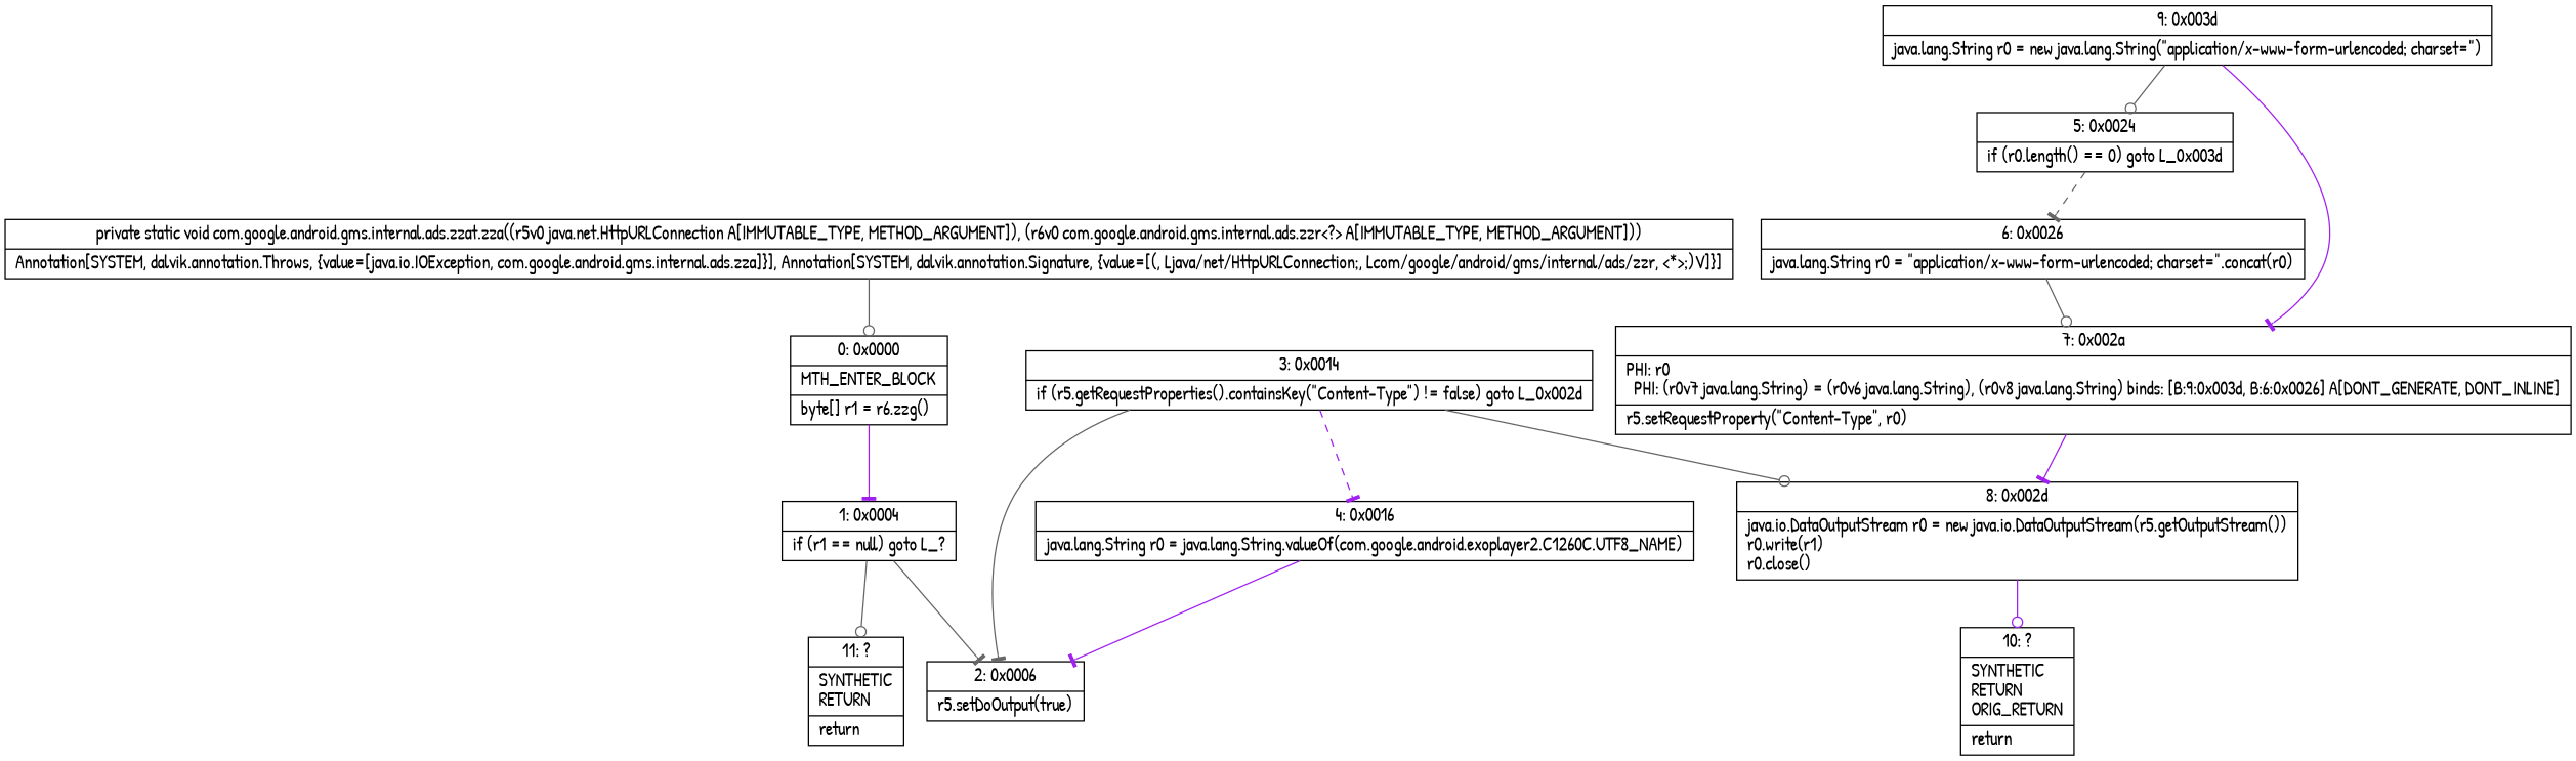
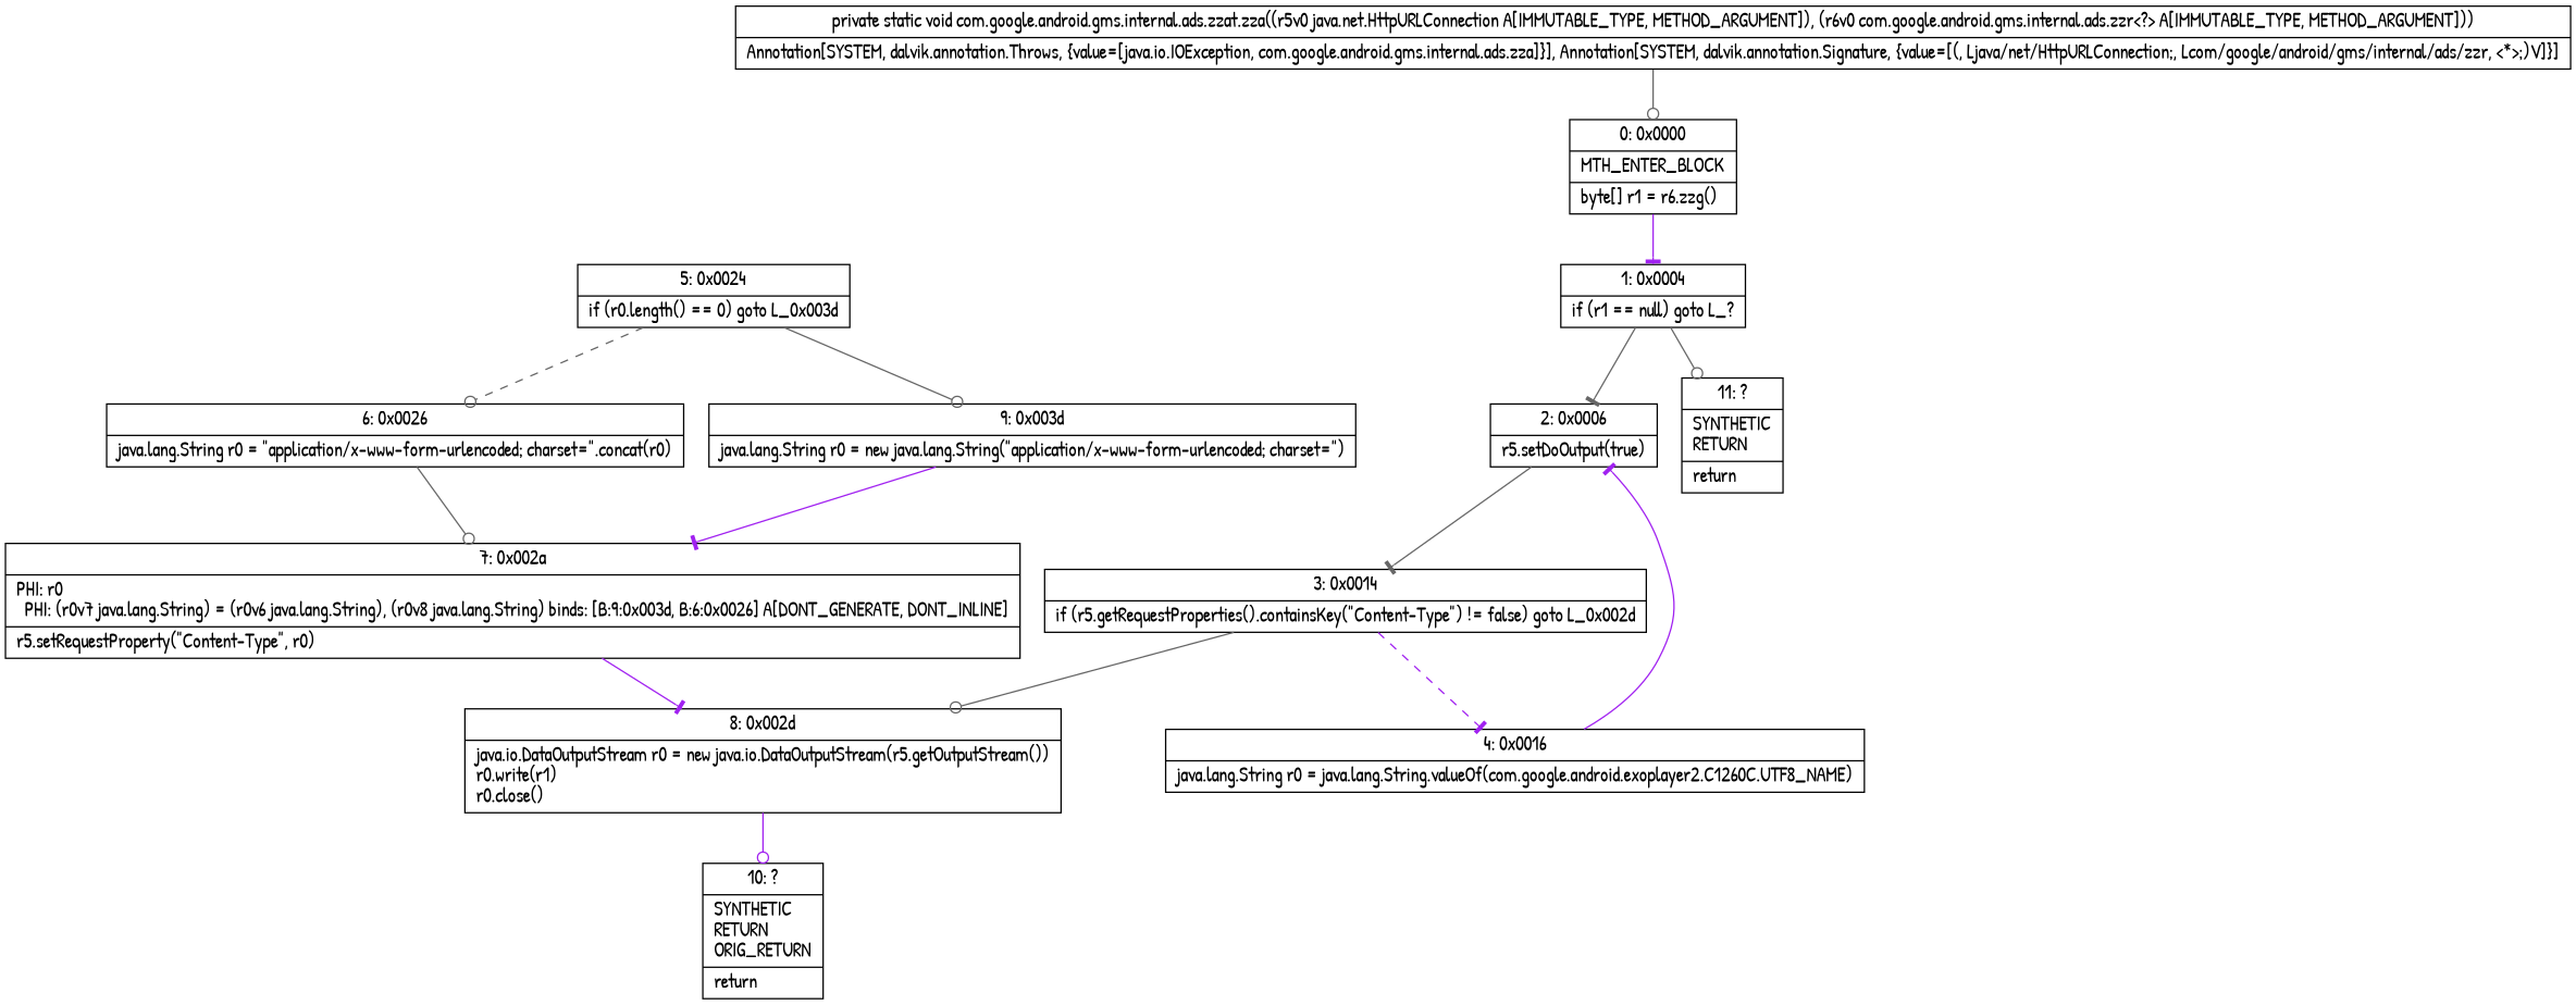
  digraph {
    fontname="Patrick Hand"
    node [fontname="Patrick Hand" shape=record]
    edge [arrowhead=tee color=gray40 fontname="Patrick Hand"]
    n1 [label="{0\:\ 0x0000|MTH_ENTER_BLOCK\l|byte[] r1 = r6.zzg()\l}"]
    n2 [label="{1\:\ 0x0004|if (r1 == null) goto L_?\l}"]
    n3 [label="{2\:\ 0x0006|r5.setDoOutput(true)\l}"]
    n4 [label="{11\:\ ?|SYNTHETIC\lRETURN\l|return\l}"]
    n5 [label="{3\:\ 0x0014|if (r5.getRequestProperties().containsKey(\"Content\-Type\") != false) goto L_0x002d\l}"]
    n6 [label="{4\:\ 0x0016|java.lang.String r0 = java.lang.String.valueOf(com.google.android.exoplayer2.C1260C.UTF8_NAME)\l}"]
    n7 [label="{8\:\ 0x002d|java.io.DataOutputStream r0 = new java.io.DataOutputStream(r5.getOutputStream())\lr0.write(r1)\lr0.close()\l}"]
    n8 [label="{10\:\ ?|SYNTHETIC\lRETURN\lORIG_RETURN\l|return\l}"]
    n9 [label="{5\:\ 0x0024|if (r0.length() == 0) goto L_0x003d\l}"]
    n10 [label="{6\:\ 0x0026|java.lang.String r0 = \"application\/x\-www\-form\-urlencoded; charset=\".concat(r0)\l}"]
    n11 [label="{9\:\ 0x003d|java.lang.String r0 = new java.lang.String(\"application\/x\-www\-form\-urlencoded; charset=\")\l}"]
    n12 [label="{7\:\ 0x002a|PHI: r0 \l  PHI: (r0v7 java.lang.String) = (r0v6 java.lang.String), (r0v8 java.lang.String) binds: [B:9:0x003d, B:6:0x0026] A[DONT_GENERATE, DONT_INLINE]\l|r5.setRequestProperty(\"Content\-Type\", r0)\l}"]
    n13 [label="{private static void com.google.android.gms.internal.ads.zzat.zza((r5v0 java.net.HttpURLConnection A[IMMUTABLE_TYPE, METHOD_ARGUMENT]), (r6v0 com.google.android.gms.internal.ads.zzr\<?\> A[IMMUTABLE_TYPE, METHOD_ARGUMENT]))  | Annotation[SYSTEM, dalvik.annotation.Throws, \{value=[java.io.IOException, com.google.android.gms.internal.ads.zza]\}], Annotation[SYSTEM, dalvik.annotation.Signature, \{value=[(, Ljava\/net\/HttpURLConnection;, Lcom\/google\/android\/gms\/internal\/ads\/zzr, \<*\>;)V]\}]\l}"]
    n1 -> n2 [color=purple]
    n2 -> n3 [style=solid]
    n2 -> n4 [arrowhead=odot]
-   n5 -> n3
+   n3 -> n5
    n5 -> n6 [color=purple style=dashed]
    n5 -> n7 [arrowhead=odot]
    n6 -> n3 [color=purple]
    n7 -> n8 [arrowhead=odot color=purple]
-   n9 -> n10 [style=dashed]
-   n11 -> n9 [arrowhead=odot]
+   n9 -> n10 [arrowhead=odot style=dashed]
+   n9 -> n11 [arrowhead=odot]
    n10 -> n12 [arrowhead=odot]
    n11 -> n12 [color=purple]
    n12 -> n7 [color=purple]
    n13 -> n1 [arrowhead=odot]
  }
